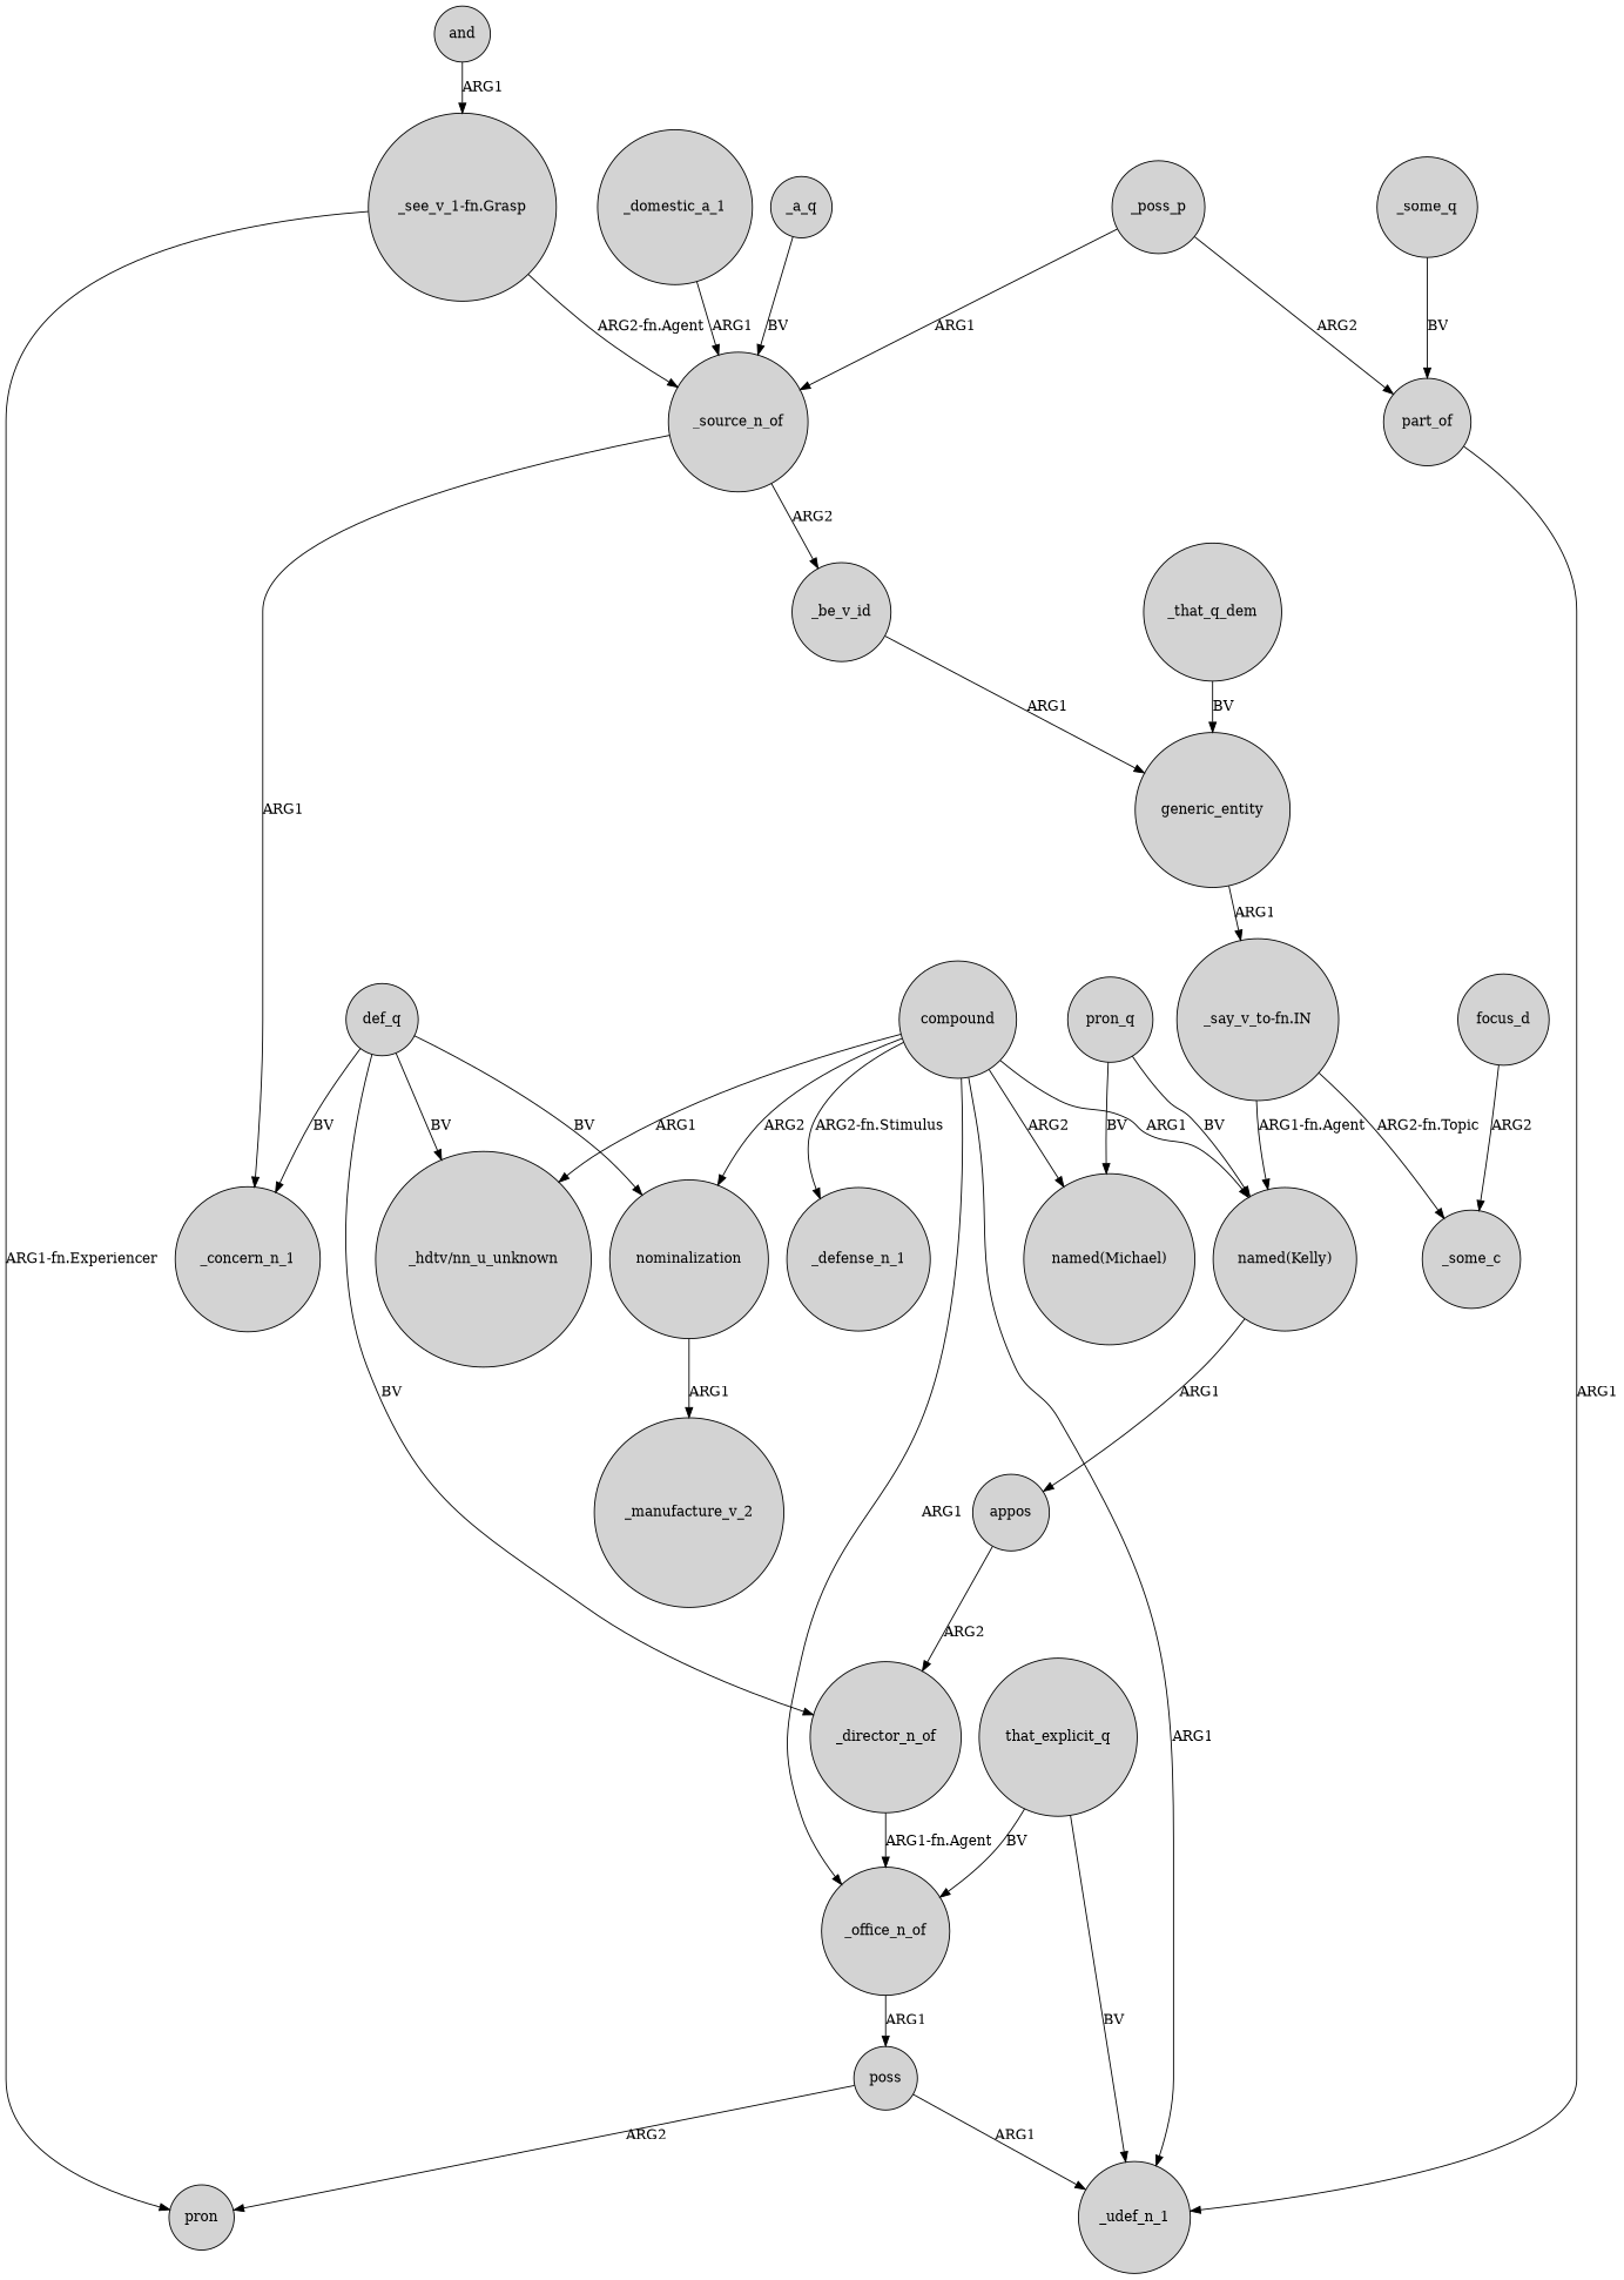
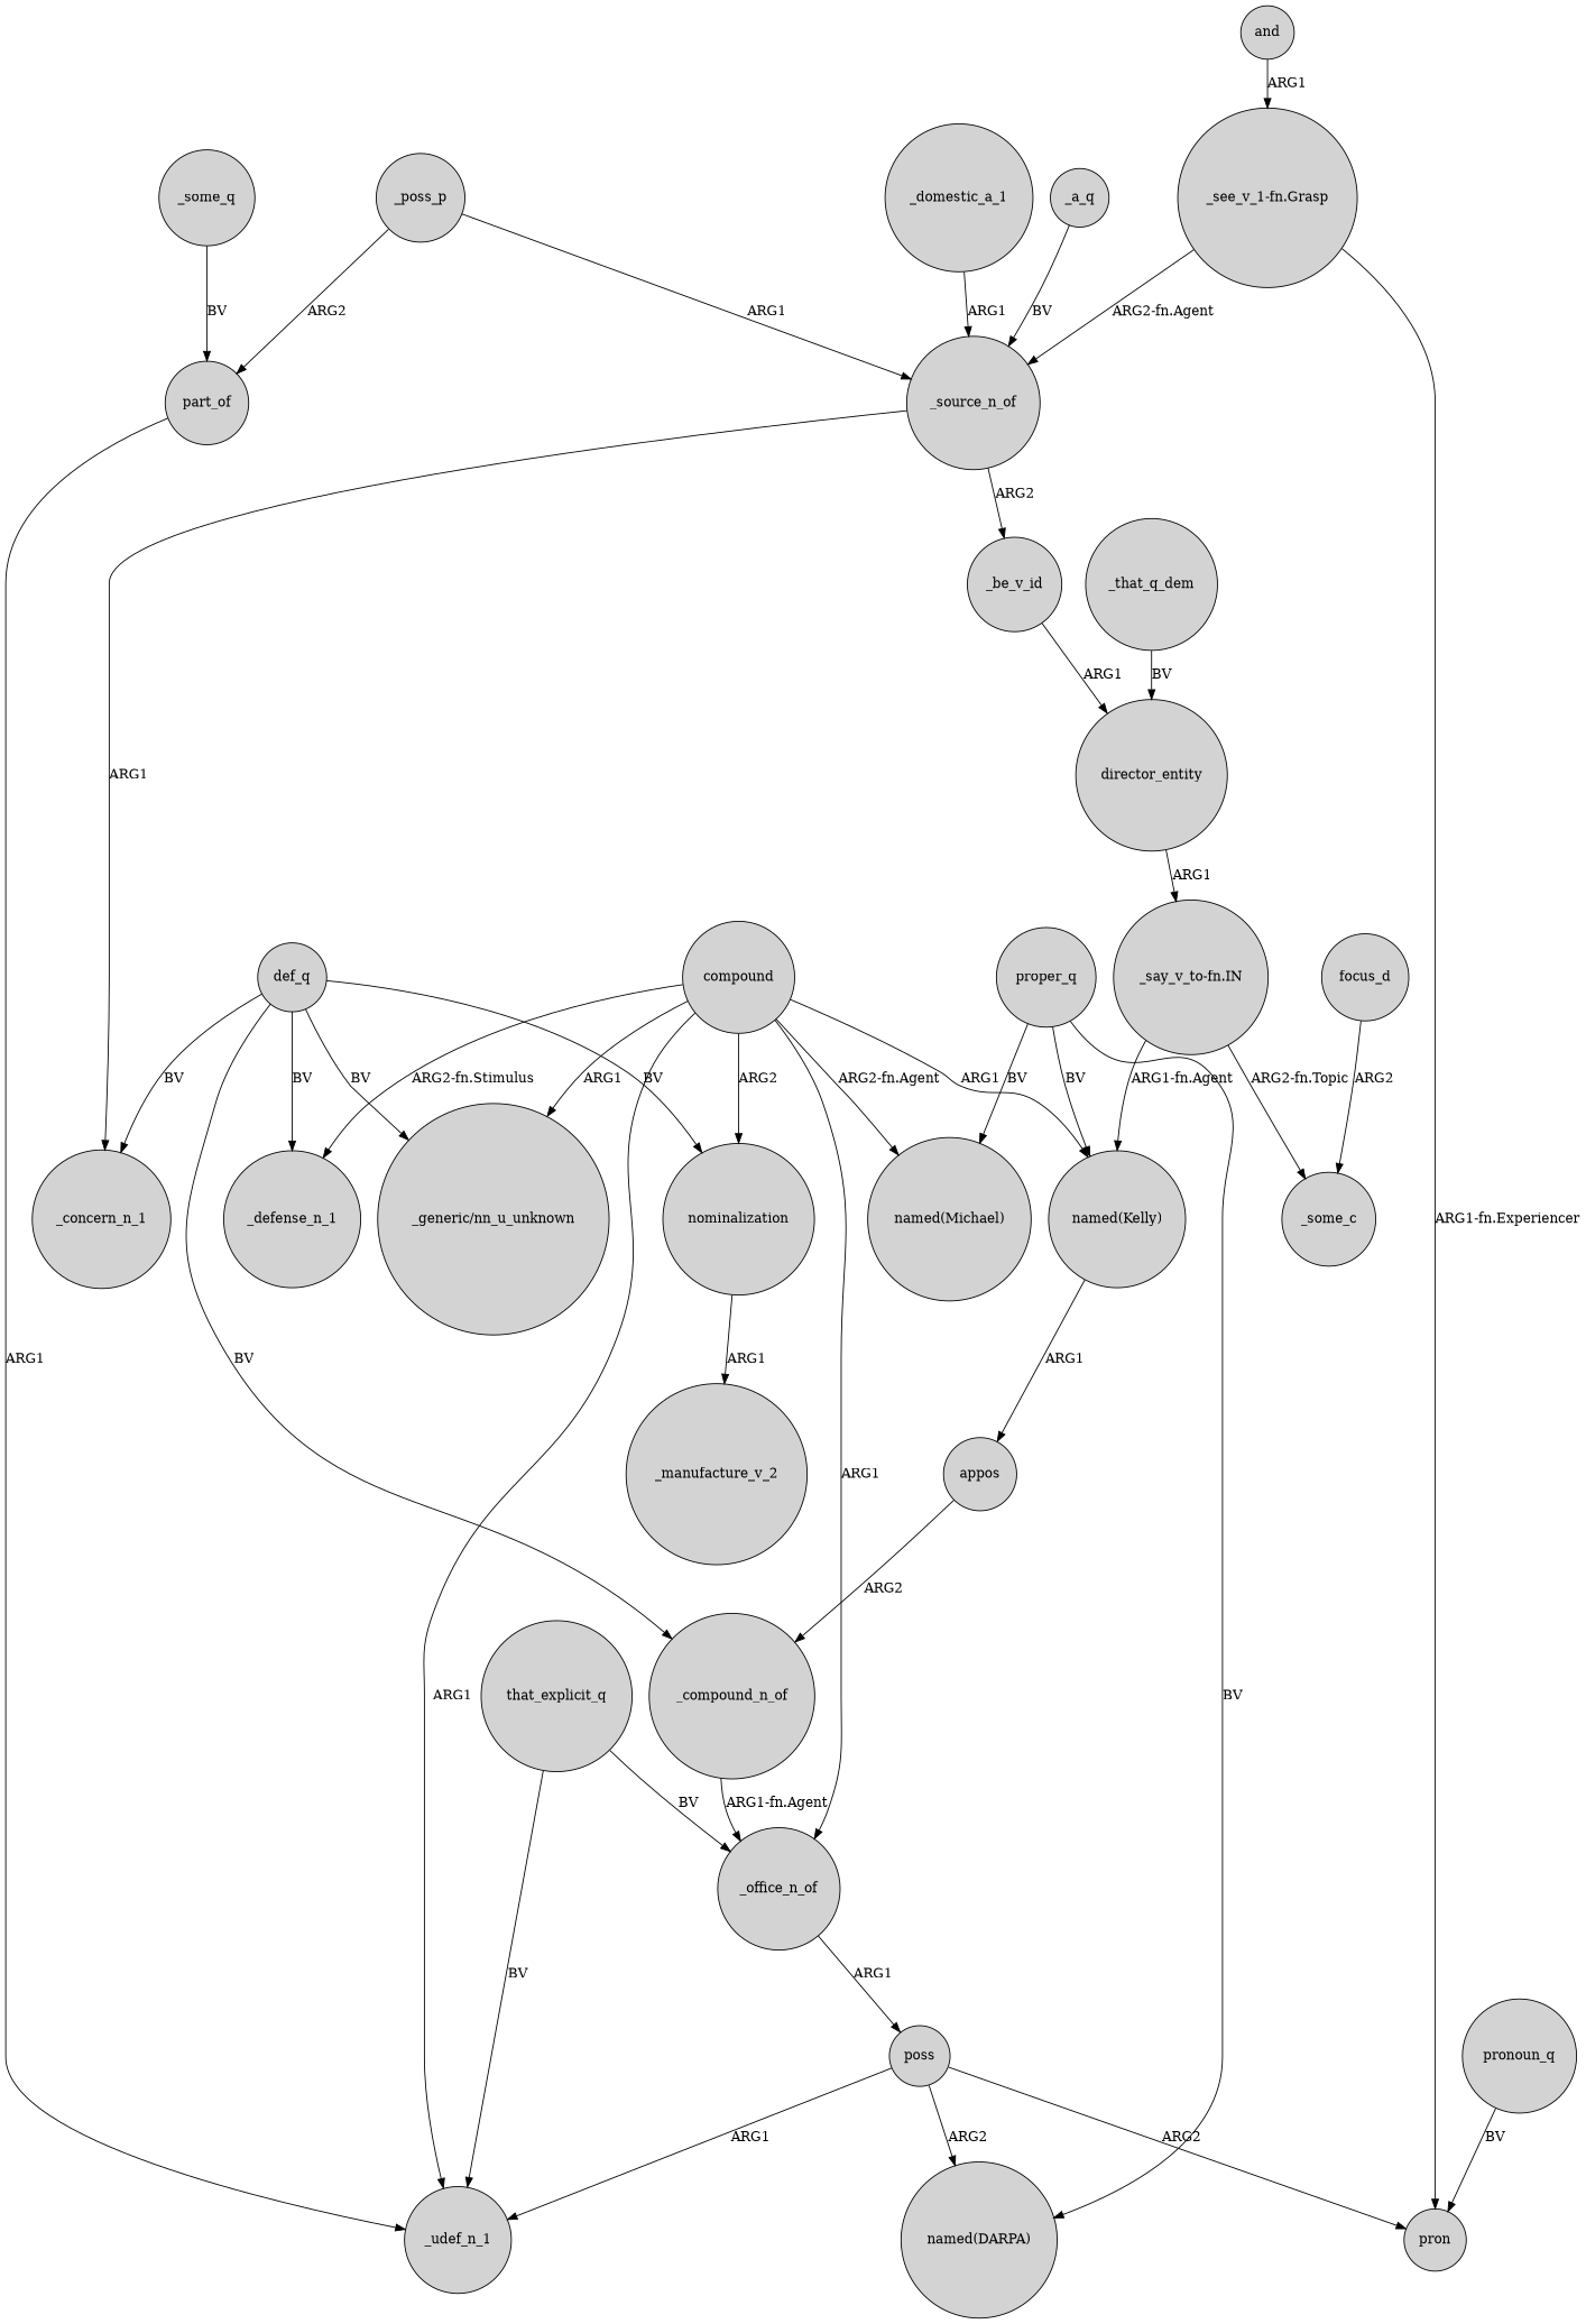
  digraph {
    node [shape=circle style=filled]
-   _director_n_of
+   _director_n_of [label=_compound_n_of]
    _office_n_of
    poss
    pron
+   "named(DARPA)"
    n6 [label=_udef_n_1]
    _that_q_dem
-   generic_entity
+   generic_entity [label=director_entity]
    "_say_v_to-fn.IN"
    n10 [label=that_explicit_q]
    n11 [label=and]
    "_see_v_1-fn.Grasp"
    _source_n_of
    _concern_n_1
    _be_v_id
    compound
    "named(Kelly)"
    nominalization
    _defense_n_1
    "named(Michael)"
-   "_hdtv/nn_u_unknown"
+   "_hdtv/nn_u_unknown" [label="_generic/nn_u_unknown"]
    appos
    n23 [label=_manufacture_v_2]
-   proper_q [label=pron_q]
+   proper_q
    _domestic_a_1
    n26 [label=_poss_p]
    part_of
    n28 [label=_some_c]
    focus_d
    _some_q
    n31 [label=def_q]
+   pronoun_q
    _a_q
    _director_n_of -> _office_n_of [label="ARG1-fn.Agent"]
    _office_n_of -> poss [label=ARG1]
    poss -> pron [label=ARG2]
+   poss -> "named(DARPA)" [label=ARG2]
    poss -> n6 [label=ARG1]
    _that_q_dem -> generic_entity [label=BV]
    generic_entity -> "_say_v_to-fn.IN" [label=ARG1]
    "_say_v_to-fn.IN" -> "named(Kelly)" [label="ARG1-fn.Agent"]
    "_say_v_to-fn.IN" -> n28 [label="ARG2-fn.Topic"]
    n10 -> _office_n_of [label=BV]
    n10 -> n6 [label=BV]
    n11 -> "_see_v_1-fn.Grasp" [label=ARG1]
    "_see_v_1-fn.Grasp" -> pron [label="ARG1-fn.Experiencer"]
    "_see_v_1-fn.Grasp" -> _source_n_of [label="ARG2-fn.Agent"]
    _source_n_of -> _concern_n_1 [label=ARG1]
    _source_n_of -> _be_v_id [label=ARG2]
    _be_v_id -> generic_entity [label=ARG1]
    compound -> _office_n_of [label=ARG1]
    compound -> n6 [label=ARG1]
    compound -> "named(Kelly)" [label=ARG1]
    compound -> nominalization [label=ARG2]
    compound -> _defense_n_1 [label="ARG2-fn.Stimulus"]
-   compound -> "named(Michael)" [label=ARG2]
+   compound -> "named(Michael)" [label="ARG2-fn.Agent"]
    compound -> "_hdtv/nn_u_unknown" [label=ARG1]
    "named(Kelly)" -> appos [label=ARG1]
    nominalization -> n23 [label=ARG1]
    appos -> _director_n_of [label=ARG2]
+   proper_q -> "named(DARPA)" [label=BV]
    proper_q -> "named(Kelly)" [label=BV]
    proper_q -> "named(Michael)" [label=BV]
    _domestic_a_1 -> _source_n_of [label=ARG1]
    n26 -> _source_n_of [label=ARG1]
    n26 -> part_of [label=ARG2]
    part_of -> n6 [label=ARG1]
    focus_d -> n28 [label=ARG2]
    _some_q -> part_of [label=BV]
    n31 -> _director_n_of [label=BV]
    n31 -> _concern_n_1 [label=BV]
    n31 -> nominalization [label=BV]
+   n31 -> _defense_n_1 [label=BV]
    n31 -> "_hdtv/nn_u_unknown" [label=BV]
+   pronoun_q -> pron [label=BV]
    _a_q -> _source_n_of [label=BV]
  }
